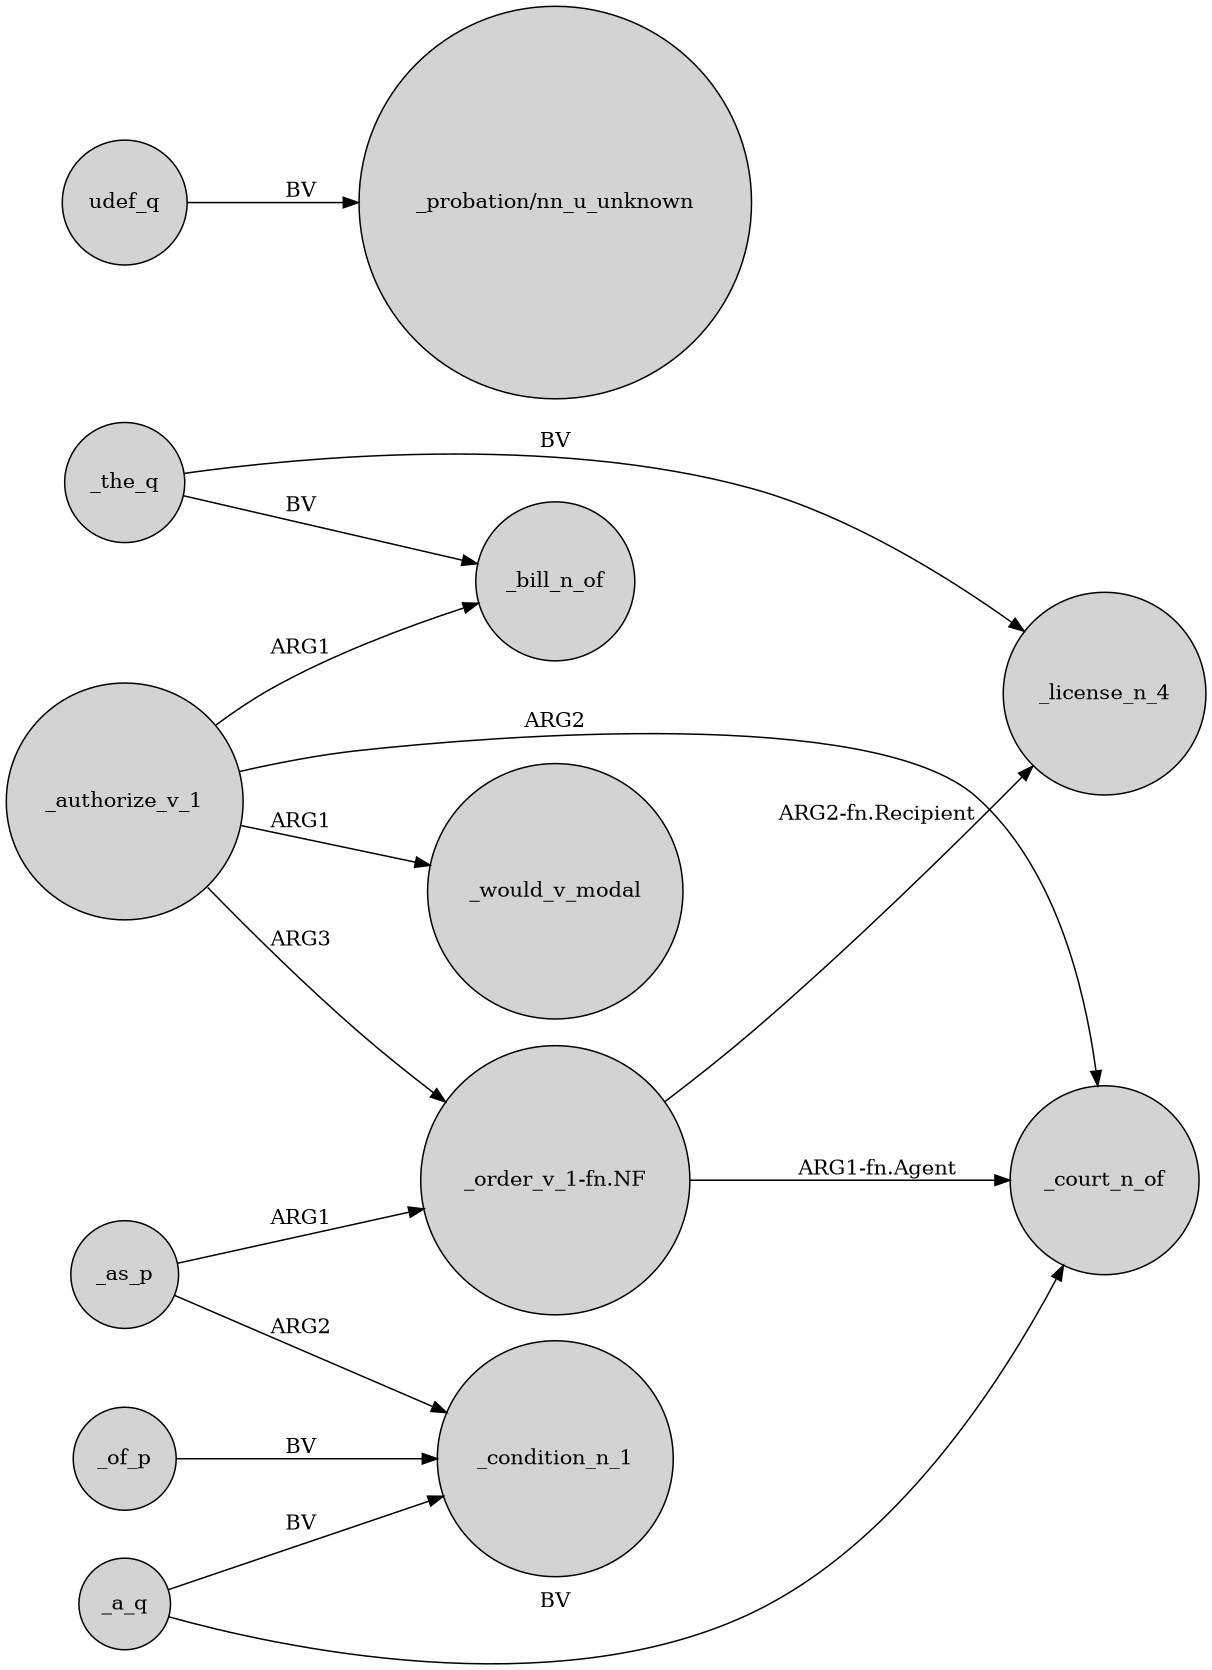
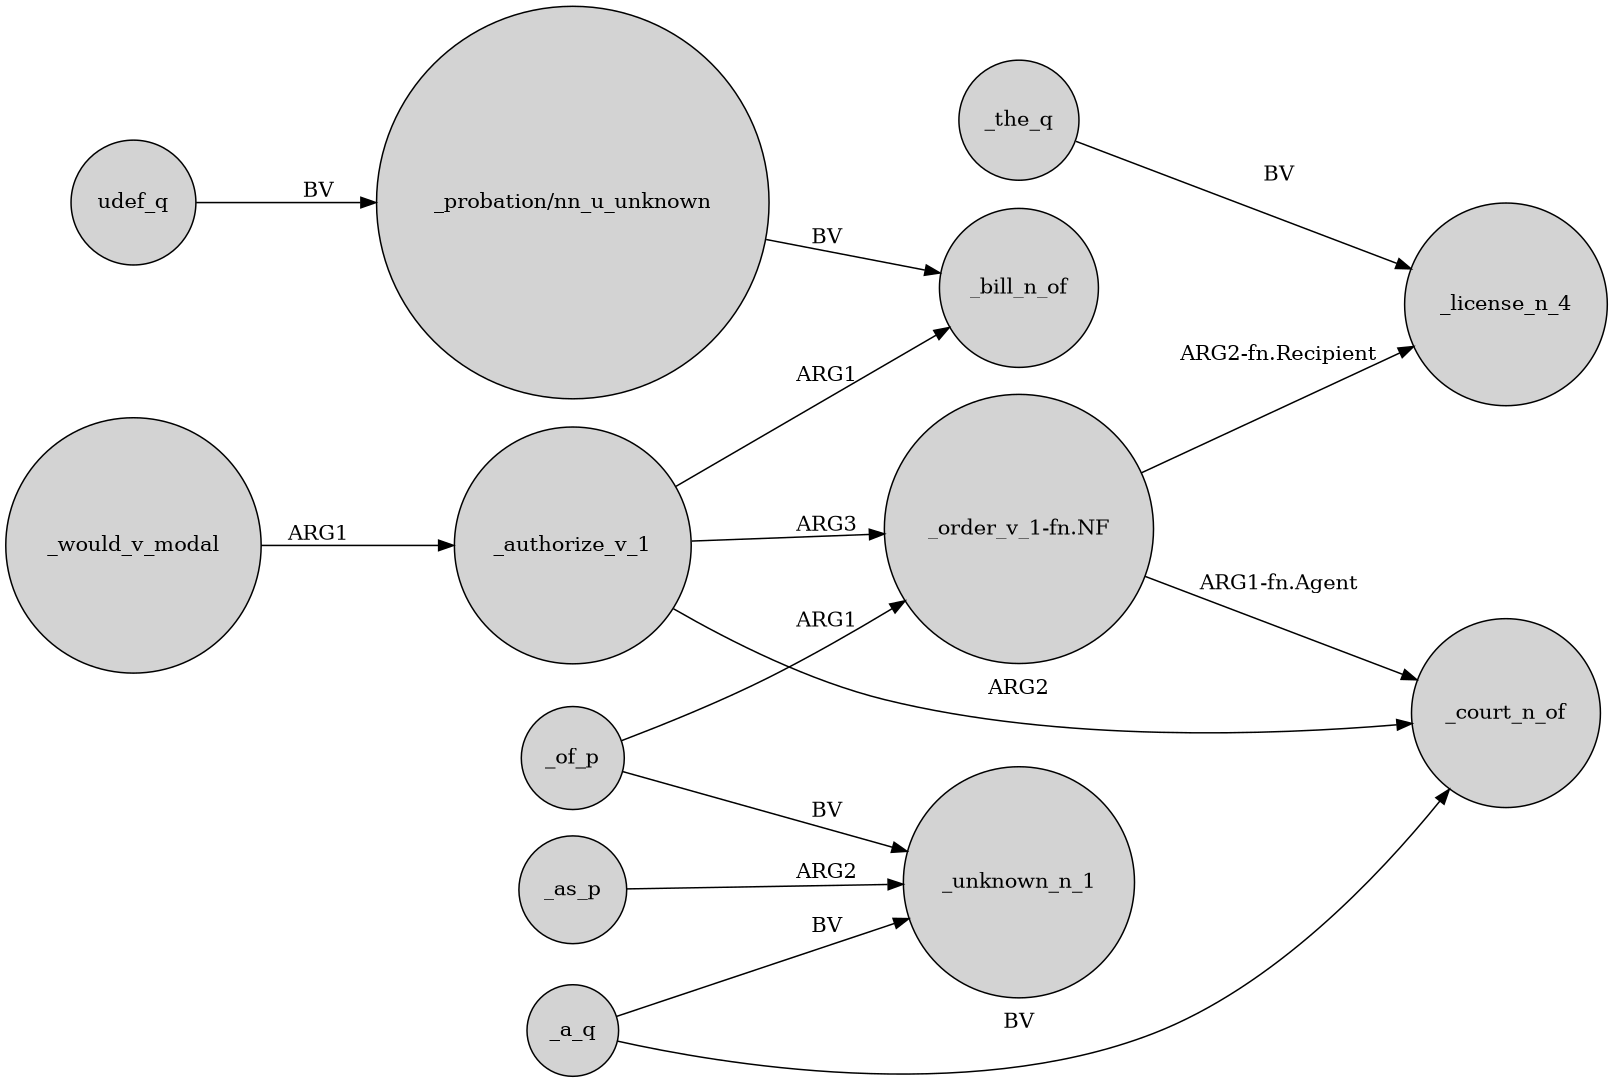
  digraph {
    rankdir=LR
    node [shape=circle style=filled]
    _the_q
    _bill_n_of
    n3 [label=_license_n_4]
    _would_v_modal
    _authorize_v_1
    "_order_v_1-fn.NF"
    _court_n_of
    _as_p
-   _condition_n_1
+   _condition_n_1 [label=_unknown_n_1]
    _of_p
    udef_q
    "_probation/nn_u_unknown"
    _a_q
-   _the_q -> _bill_n_of [label=BV]
+   "_probation/nn_u_unknown" -> _bill_n_of [label=BV]
    _the_q -> n3 [label=BV]
-   _authorize_v_1 -> _would_v_modal [label=ARG1]
+   _would_v_modal -> _authorize_v_1 [label=ARG1]
    _authorize_v_1 -> _bill_n_of [label=ARG1]
    _authorize_v_1 -> "_order_v_1-fn.NF" [label=ARG3]
    _authorize_v_1 -> _court_n_of [label=ARG2]
    "_order_v_1-fn.NF" -> n3 [label="ARG2-fn.Recipient"]
    "_order_v_1-fn.NF" -> _court_n_of [label="ARG1-fn.Agent"]
-   _as_p -> "_order_v_1-fn.NF" [label=ARG1]
+   _of_p -> "_order_v_1-fn.NF" [label=ARG1]
    _as_p -> _condition_n_1 [label=ARG2]
    _of_p -> _condition_n_1 [label=BV]
    udef_q -> "_probation/nn_u_unknown" [label=BV]
    _a_q -> _court_n_of [label=BV]
    _a_q -> _condition_n_1 [label=BV]
  }
